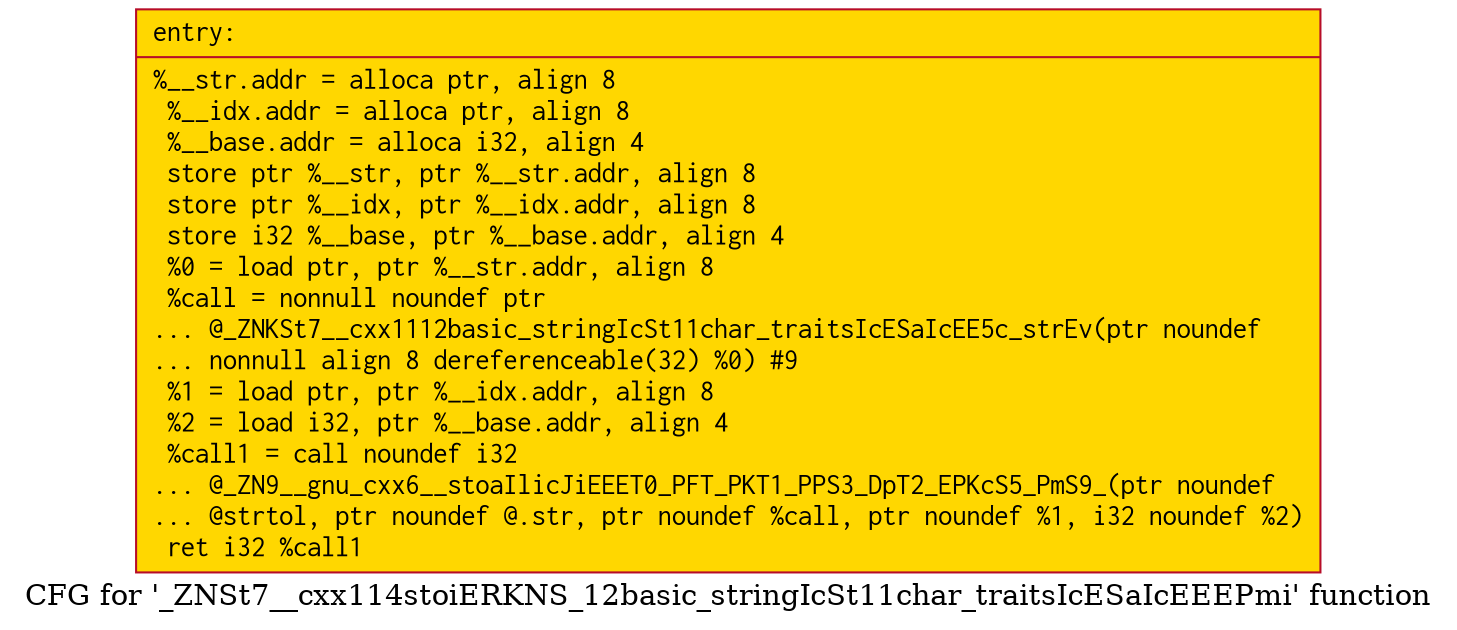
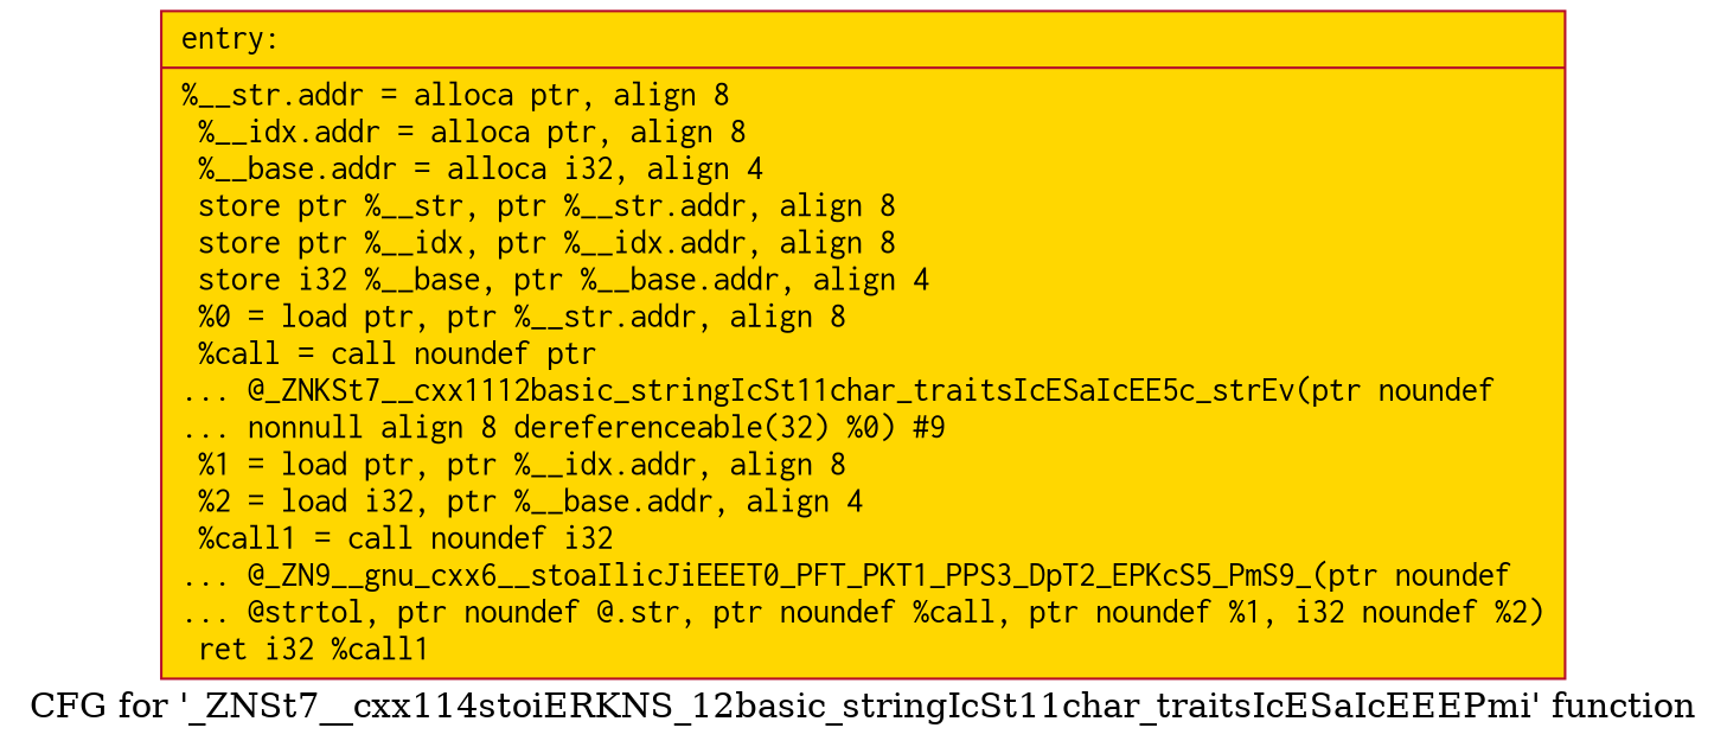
  digraph {
    label="CFG for '_ZNSt7__cxx114stoiERKNS_12basic_stringIcSt11char_traitsIcESaIcEEEPmi' function"
-   n1 [color="#b70d28ff" fillcolor=gold fontname=Courier label="{entry:\l|  %__str.addr = alloca ptr, align 8\l  %__idx.addr = alloca ptr, align 8\l  %__base.addr = alloca i32, align 4\l  store ptr %__str, ptr %__str.addr, align 8\l  store ptr %__idx, ptr %__idx.addr, align 8\l  store i32 %__base, ptr %__base.addr, align 4\l  %0 = load ptr, ptr %__str.addr, align 8\l  %call = nonnull noundef ptr\l... @_ZNKSt7__cxx1112basic_stringIcSt11char_traitsIcESaIcEE5c_strEv(ptr noundef\l... nonnull align 8 dereferenceable(32) %0) #9\l  %1 = load ptr, ptr %__idx.addr, align 8\l  %2 = load i32, ptr %__base.addr, align 4\l  %call1 = call noundef i32\l... @_ZN9__gnu_cxx6__stoaIlicJiEEET0_PFT_PKT1_PPS3_DpT2_EPKcS5_PmS9_(ptr noundef\l... @strtol, ptr noundef @.str, ptr noundef %call, ptr noundef %1, i32 noundef %2)\l  ret i32 %call1\l}" shape=record style=filled]
+   n1 [color="#b70d28ff" fillcolor=gold fontname=Courier label="{entry:\l|  %__str.addr = alloca ptr, align 8\l  %__idx.addr = alloca ptr, align 8\l  %__base.addr = alloca i32, align 4\l  store ptr %__str, ptr %__str.addr, align 8\l  store ptr %__idx, ptr %__idx.addr, align 8\l  store i32 %__base, ptr %__base.addr, align 4\l  %0 = load ptr, ptr %__str.addr, align 8\l  %call = call noundef ptr\l... @_ZNKSt7__cxx1112basic_stringIcSt11char_traitsIcESaIcEE5c_strEv(ptr noundef\l... nonnull align 8 dereferenceable(32) %0) #9\l  %1 = load ptr, ptr %__idx.addr, align 8\l  %2 = load i32, ptr %__base.addr, align 4\l  %call1 = call noundef i32\l... @_ZN9__gnu_cxx6__stoaIlicJiEEET0_PFT_PKT1_PPS3_DpT2_EPKcS5_PmS9_(ptr noundef\l... @strtol, ptr noundef @.str, ptr noundef %call, ptr noundef %1, i32 noundef %2)\l  ret i32 %call1\l}" shape=record style=filled]
  }
